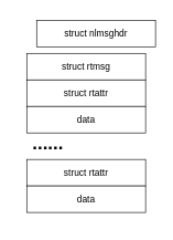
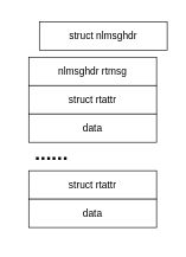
  <mxCell id="0" />
  <mxCell id="1" parent="0" />
  <mxCell id="2" value="" style="rounded=0;whiteSpace=wrap;html=1;fontSize=22;fontColor=#000000;labelBackgroundColor=none;fillColor=#FFFFFF;strokeColor=none;" vertex="1" parent="1"><mxGeometry x="20" y="20" width="220" height="320" as="geometry" /></mxCell>
  <mxCell id="3" value="&lt;font style=&quot;font-size: 14px;&quot;&gt;struct nlmsghdr&lt;/font&gt;" style="rounded=0;whiteSpace=wrap;html=1;strokeColor=#000000;fillColor=#FFFFFF;fontColor=#000000;" vertex="1" parent="1"><mxGeometry x="55" y="30" width="180" height="40" as="geometry" /></mxCell>
- <mxCell id="4" value="&lt;font style=&quot;font-size: 14px;&quot;&gt;struct rtmsg&lt;/font&gt;" style="rounded=0;whiteSpace=wrap;html=1;strokeColor=#000000;fillColor=#FFFFFF;fontColor=#000000;" vertex="1" parent="1"><mxGeometry x="40" y="80" width="180" height="40" as="geometry" /></mxCell>
+ <mxCell id="4" value="&lt;font style=&quot;font-size: 14px;&quot;&gt;nlmsghdr rtmsg&lt;/font&gt;" style="rounded=0;whiteSpace=wrap;html=1;strokeColor=#000000;fillColor=#FFFFFF;fontColor=#000000;" vertex="1" parent="1"><mxGeometry x="40" y="80" width="180" height="40" as="geometry" /></mxCell>
  <mxCell id="5" value="&lt;font style=&quot;font-size: 14px;&quot;&gt;struct rtattr&lt;/font&gt;" style="rounded=0;whiteSpace=wrap;html=1;strokeColor=#000000;fillColor=#FFFFFF;fontColor=#000000;" vertex="1" parent="1"><mxGeometry x="40" y="120" width="180" height="40" as="geometry" /></mxCell>
  <mxCell id="6" value="&lt;font style=&quot;font-size: 14px;&quot;&gt;data&lt;/font&gt;" style="rounded=0;whiteSpace=wrap;html=1;strokeColor=#000000;fillColor=#FFFFFF;fontColor=#000000;" vertex="1" parent="1"><mxGeometry x="40" y="160" width="180" height="40" as="geometry" /></mxCell>
  <mxCell id="7" value="&lt;font style=&quot;font-size: 14px;&quot;&gt;struct rtattr&lt;/font&gt;" style="rounded=0;whiteSpace=wrap;html=1;strokeColor=#000000;fillColor=#FFFFFF;fontColor=#000000;" vertex="1" parent="1"><mxGeometry x="40" y="240" width="180" height="40" as="geometry" /></mxCell>
  <mxCell id="8" value="&lt;font style=&quot;font-size: 14px;&quot;&gt;data&lt;/font&gt;" style="rounded=0;whiteSpace=wrap;html=1;strokeColor=#000000;fillColor=#FFFFFF;fontColor=#000000;" vertex="1" parent="1"><mxGeometry x="40" y="280" width="180" height="40" as="geometry" /></mxCell>
  <mxCell id="9" value="&lt;font size=&quot;1&quot; color=&quot;#000000&quot;&gt;&lt;b style=&quot;font-size: 28px;&quot;&gt;......&lt;/b&gt;&lt;/font&gt;" style="text;html=1;strokeColor=none;fillColor=none;align=left;verticalAlign=middle;whiteSpace=wrap;rounded=0;" vertex="1" parent="1"><mxGeometry x="47" y="200" width="60" height="30" as="geometry" /></mxCell>
